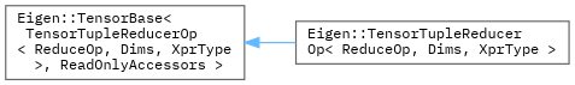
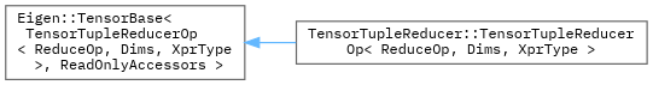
  digraph {
    rankdir=LR
    fontname="IBM Plex Mono"
    node [color=grey40 fillcolor=white fontname="IBM Plex Mono" fontsize=10 shape=box style=filled]
    n1 [height=0.2 label="Eigen::TensorBase\<\l TensorTupleReducerOp\l\< ReduceOp, Dims, XprType\l \>, ReadOnlyAccessors \>" width=0.4]
-   n2 [height=0.2 label="Eigen::TensorTupleReducer\lOp\< ReduceOp, Dims, XprType \>" width=0.4]
+   n2 [height=0.2 label="TensorTupleReducer::TensorTupleReducer\lOp\< ReduceOp, Dims, XprType \>" width=0.4]
    n1 -> n2 [color=steelblue1 dir=back fontname="IBM Plex Mono" fontsize=10 labelfontname=Helvetica labelfontsize=10 style=solid]
  }
